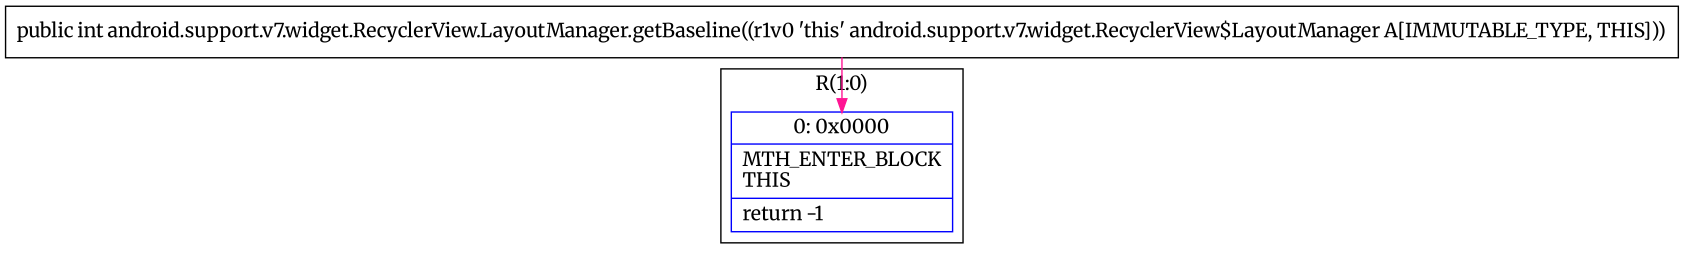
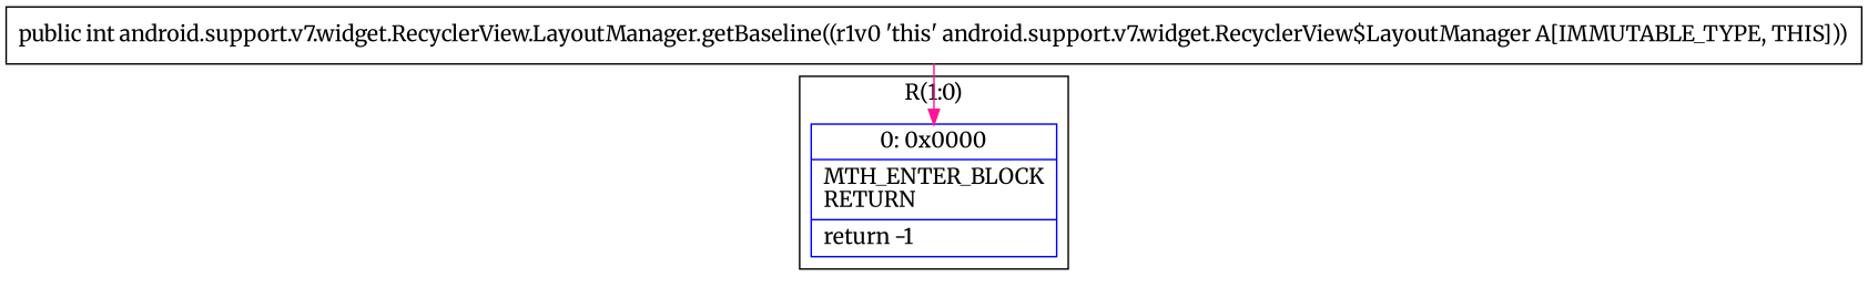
  digraph {
    fontname=Merriweather
    node [shape=record style=filled fillcolor=white fontname=Merriweather]
-   n1 [color=blue label="{0\:\ 0x0000|MTH_ENTER_BLOCK\lTHIS\l|return \-1\l}"]
+   n1 [color=blue label="{0\:\ 0x0000|MTH_ENTER_BLOCK\lRETURN\l|return \-1\l}"]
    n2 [label="{public int android.support.v7.widget.RecyclerView.LayoutManager.getBaseline((r1v0 'this' android.support.v7.widget.RecyclerView$LayoutManager A[IMMUTABLE_TYPE, THIS])) }"]
    subgraph cluster_1 {
      label="R(1:0)"
      n1
    }
    n2 -> n1 [color=deeppink fontname=Merriweather]
  }
